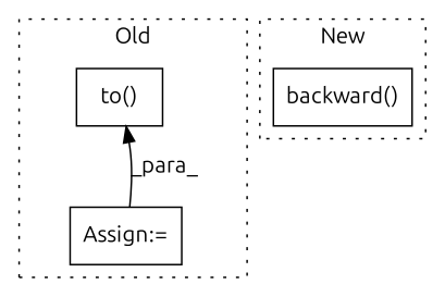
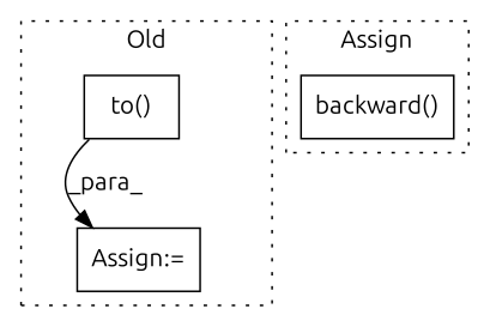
  digraph {
    fontname=Ubuntu
    node [a=75 shape=box fontname=Ubuntu]
    n1 [l=34 label="to()" s=6820]
    n2 [a=68 l=4 label="Assign:=" s=7682]
    n3 [l=15 label="backward()" s=8084]
    subgraph cluster_1 {
      label=Old
      style=dotted
      n1
      n2
    }
    subgraph cluster_2 {
-     label=New
+     label=Assign
      style=dotted
      n3
    }
-   n2 -> n1 [label=_para_ fontname=Ubuntu]
+   n1 -> n2 [label=_para_ fontname=Ubuntu]
  }
